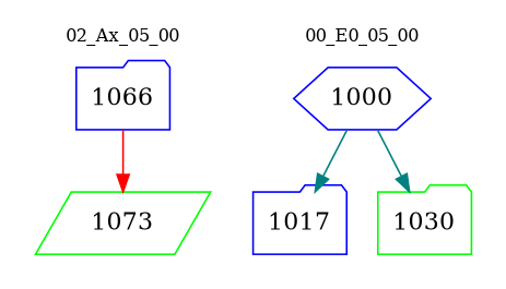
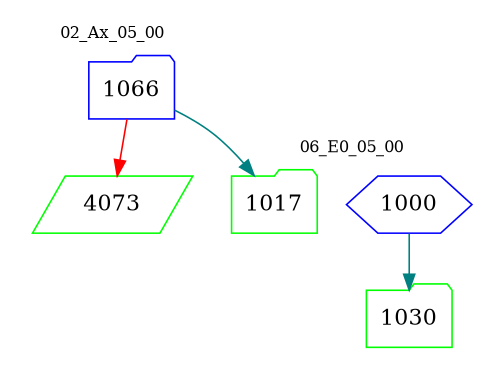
  digraph {
    node [color=blue shape=folder]
    edge [color=teal]
    n1 [label=1066]
-   n2 [color=green label=1073 shape=parallelogram]
+   n2 [color=green label=4073 shape=parallelogram]
    n3 [label=1000 shape=hexagon]
-   n4 [label=1017]
+   n4 [color=green label=1017]
    n5 [color=green label=1030]
    subgraph cluster_1 {
      color=white
      fontsize=10
      label="02_Ax_05_00"
      n1
      n2
    }
    subgraph cluster_2 {
      color=white
      fontsize=10
-     label="00_E0_05_00"
+     label="06_E0_05_00"
      n3
      n4
      n5
    }
    n1 -> n2 [color=red]
-   n3 -> n4
+   n1 -> n4
    n3 -> n5
  }
